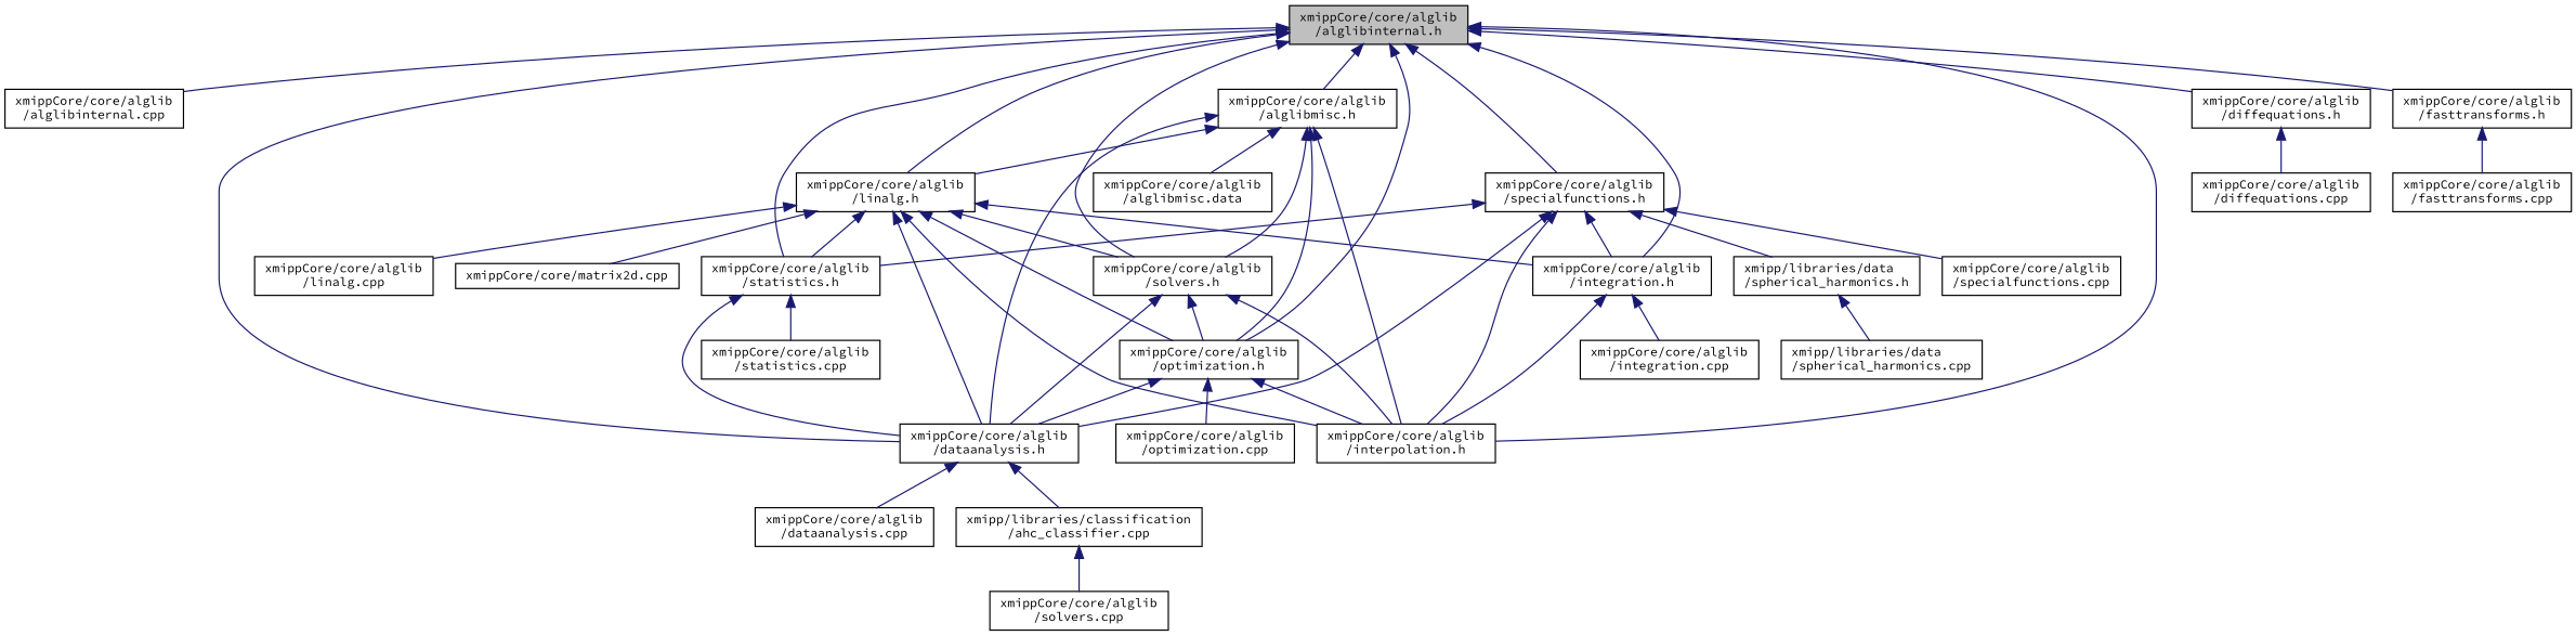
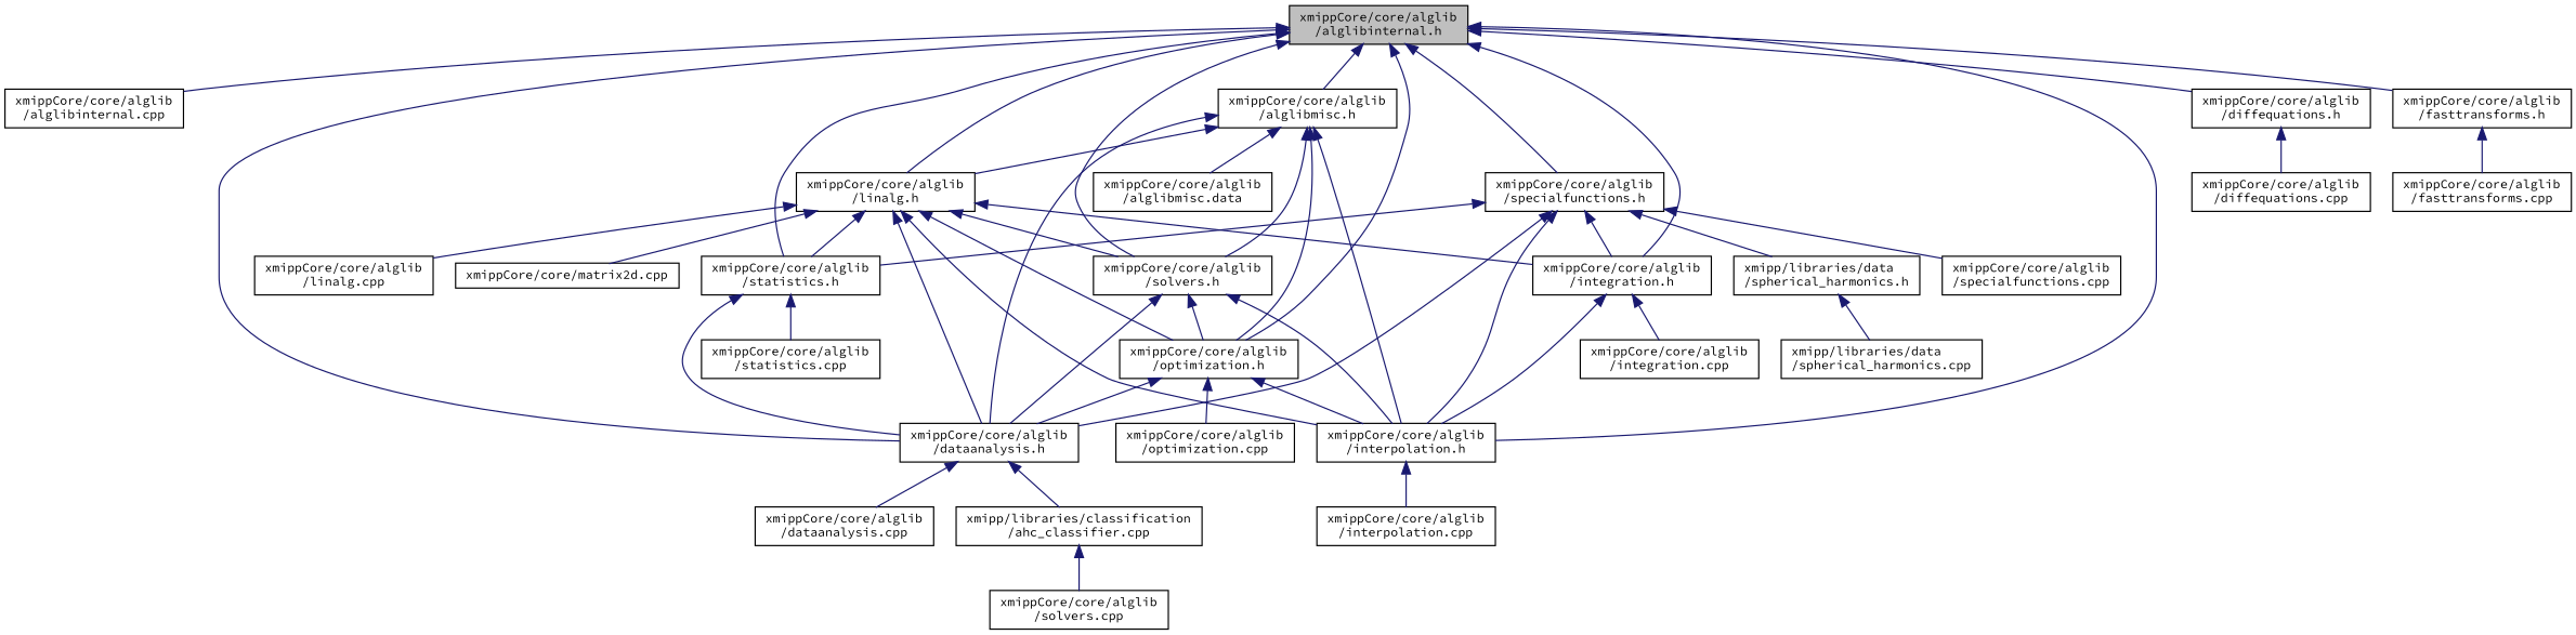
  digraph {
    fontname="Source Code Pro"
    node [color=black fillcolor=white fontname="Source Code Pro" fontsize=10 shape=record style=filled]
    edge [color=midnightblue dir=back fontname="Source Code Pro" fontsize=10 labelfontname=Helvetica labelfontsize=10 style=solid]
    n1 [fillcolor=grey75 fontcolor=black height=0.2 label="xmippCore/core/alglib\l/alglibinternal.h" width=0.4]
    n2 [height=0.2 label="xmippCore/core/alglib\l/alglibinternal.cpp" width=0.4]
    n3 [height=0.2 label="xmippCore/core/alglib\l/alglibmisc.h" width=0.4]
    n4 [height=0.2 label="xmippCore/core/alglib\l/linalg.h" width=0.4]
    n5 [height=0.2 label="xmippCore/core/alglib\l/dataanalysis.h" width=0.4]
    n6 [height=0.2 label="xmippCore/core/alglib\l/statistics.h" width=0.4]
    n7 [height=0.2 label="xmippCore/core/alglib\l/solvers.h" width=0.4]
    n8 [height=0.2 label="xmippCore/core/alglib\l/optimization.h" width=0.4]
    n9 [height=0.2 label="xmippCore/core/alglib\l/interpolation.h" width=0.4]
    n10 [height=0.2 label="xmippCore/core/alglib\l/integration.h" width=0.4]
    n11 [height=0.2 label="xmippCore/core/alglib\l/specialfunctions.h" width=0.4]
    n12 [height=0.2 label="xmippCore/core/alglib\l/diffequations.h" width=0.4]
    n13 [height=0.2 label="xmippCore/core/alglib\l/fasttransforms.h" width=0.4]
    n14 [height=0.2 label="xmippCore/core/alglib\l/alglibmisc.data" width=0.4]
    n15 [height=0.2 label="xmippCore/core/alglib\l/linalg.cpp" width=0.4]
    n16 [height=0.2 label="xmippCore/core/matrix2d.cpp" width=0.4]
    n17 [height=0.2 label="xmipp/libraries/classification\l/ahc_classifier.cpp" width=0.4]
    n18 [height=0.2 label="xmippCore/core/alglib\l/dataanalysis.cpp" width=0.4]
    n19 [height=0.2 label="xmippCore/core/alglib\l/statistics.cpp" width=0.4]
    n20 [height=0.2 label="xmippCore/core/alglib\l/optimization.cpp" width=0.4]
+   n21 [height=0.2 label="xmippCore/core/alglib\l/interpolation.cpp" width=0.4]
    n22 [height=0.2 label="xmippCore/core/alglib\l/integration.cpp" width=0.4]
    n23 [height=0.2 label="xmipp/libraries/data\l/spherical_harmonics.h" width=0.4]
    n24 [height=0.2 label="xmippCore/core/alglib\l/specialfunctions.cpp" width=0.4]
    n25 [height=0.2 label="xmippCore/core/alglib\l/diffequations.cpp" width=0.4]
    n26 [height=0.2 label="xmippCore/core/alglib\l/fasttransforms.cpp" width=0.4]
    n27 [height=0.2 label="xmippCore/core/alglib\l/solvers.cpp" width=0.4]
    n28 [height=0.2 label="xmipp/libraries/data\l/spherical_harmonics.cpp" width=0.4]
    n1 -> n2
    n1 -> n3
    n1 -> n4
    n1 -> n5
    n1 -> n6
    n1 -> n7
    n1 -> n8
    n1 -> n9
    n1 -> n10
    n1 -> n11
    n1 -> n12
    n1 -> n13
    n3 -> n4
    n3 -> n5
    n3 -> n7
    n3 -> n8
    n3 -> n9
    n3 -> n14
    n4 -> n5
    n4 -> n6
    n4 -> n7
    n4 -> n8
    n4 -> n9
    n4 -> n10
    n4 -> n15
    n4 -> n16
    n5 -> n17
    n5 -> n18
    n6 -> n5
    n6 -> n19
    n7 -> n5
    n7 -> n8
    n7 -> n9
    n8 -> n5
    n8 -> n9
    n8 -> n20
+   n9 -> n21
    n10 -> n9
    n10 -> n22
    n11 -> n5
    n11 -> n6
    n11 -> n9
    n11 -> n10
    n11 -> n23
    n11 -> n24
    n12 -> n25
    n13 -> n26
    n17 -> n27
    n23 -> n28
  }
